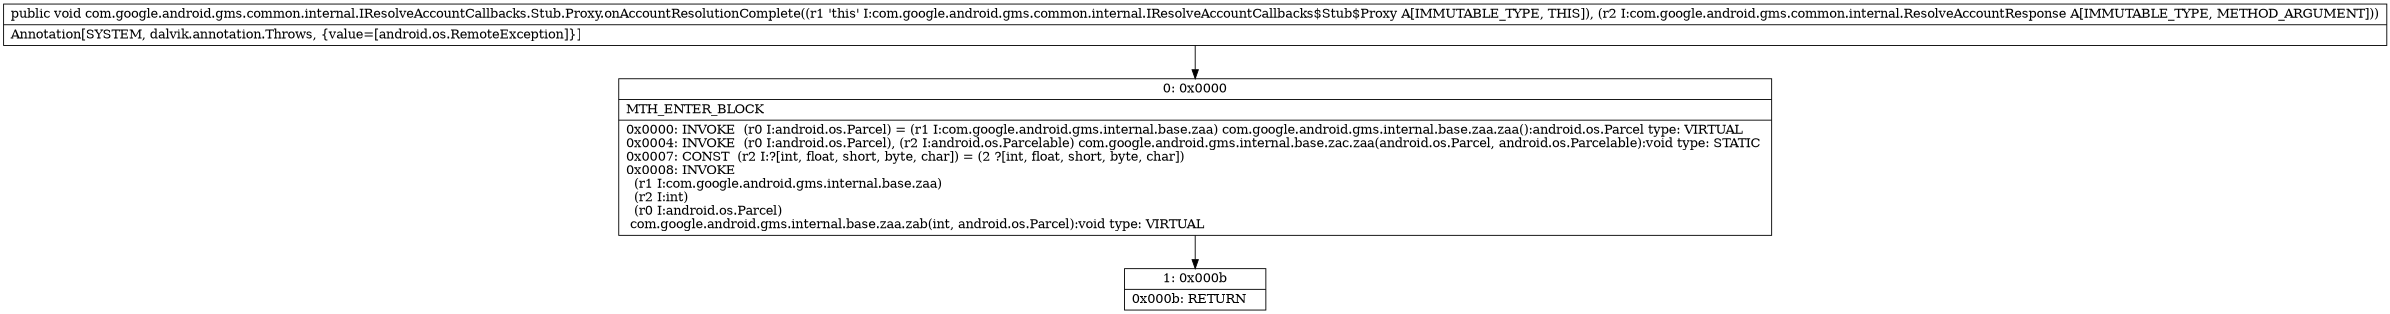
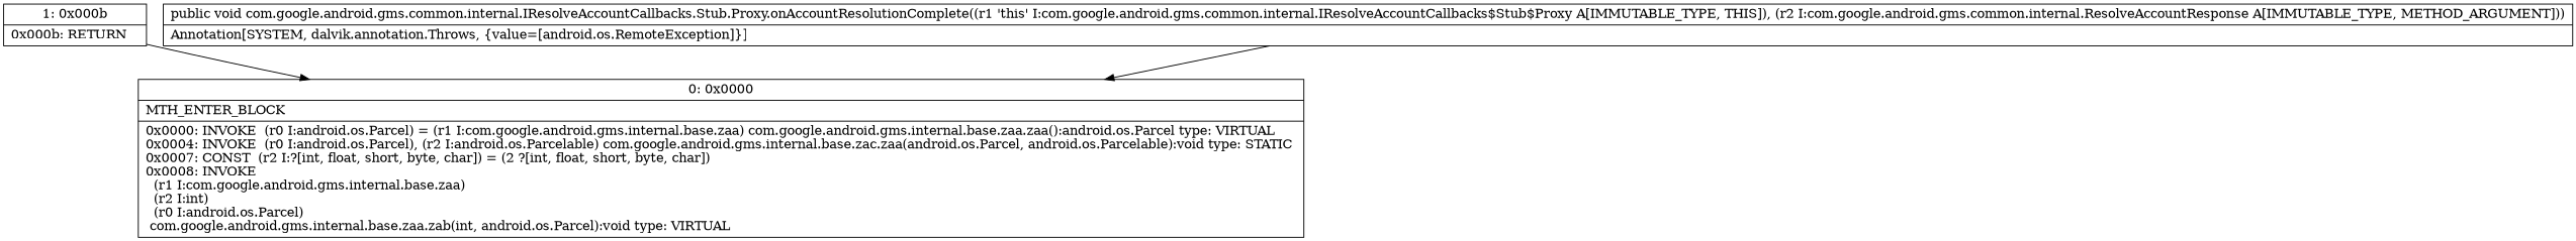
  digraph {
    node [shape=record]
    n1 [label="{0\:\ 0x0000|MTH_ENTER_BLOCK\l|0x0000: INVOKE  (r0 I:android.os.Parcel) = (r1 I:com.google.android.gms.internal.base.zaa) com.google.android.gms.internal.base.zaa.zaa():android.os.Parcel type: VIRTUAL \l0x0004: INVOKE  (r0 I:android.os.Parcel), (r2 I:android.os.Parcelable) com.google.android.gms.internal.base.zac.zaa(android.os.Parcel, android.os.Parcelable):void type: STATIC \l0x0007: CONST  (r2 I:?[int, float, short, byte, char]) = (2 ?[int, float, short, byte, char]) \l0x0008: INVOKE  \l  (r1 I:com.google.android.gms.internal.base.zaa)\l  (r2 I:int)\l  (r0 I:android.os.Parcel)\l com.google.android.gms.internal.base.zaa.zab(int, android.os.Parcel):void type: VIRTUAL \l}"]
    n2 [label="{1\:\ 0x000b|0x000b: RETURN   \l}"]
    n3 [label="{public void com.google.android.gms.common.internal.IResolveAccountCallbacks.Stub.Proxy.onAccountResolutionComplete((r1 'this' I:com.google.android.gms.common.internal.IResolveAccountCallbacks$Stub$Proxy A[IMMUTABLE_TYPE, THIS]), (r2 I:com.google.android.gms.common.internal.ResolveAccountResponse A[IMMUTABLE_TYPE, METHOD_ARGUMENT]))  | Annotation[SYSTEM, dalvik.annotation.Throws, \{value=[android.os.RemoteException]\}]\l}"]
-   n1 -> n2
+   n2 -> n1
    n3 -> n1
  }
